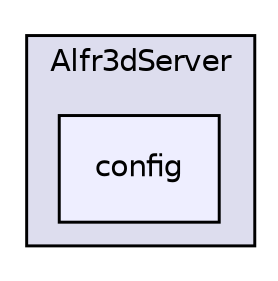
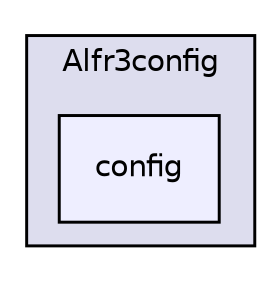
  digraph {
    compound=true
    rankdir=LR
    n1 [fillcolor="#eeeeff" fontname=Helvetica fontsize=10 label=config pencolor=black shape=box style=filled]
    subgraph cluster_1 {
      bgcolor="#ddddee"
      fontname=Helvetica
      fontsize=10
-     label=Alfr3dServer
+     label=Alfr3config
      pencolor=black
      n1
    }
  }
